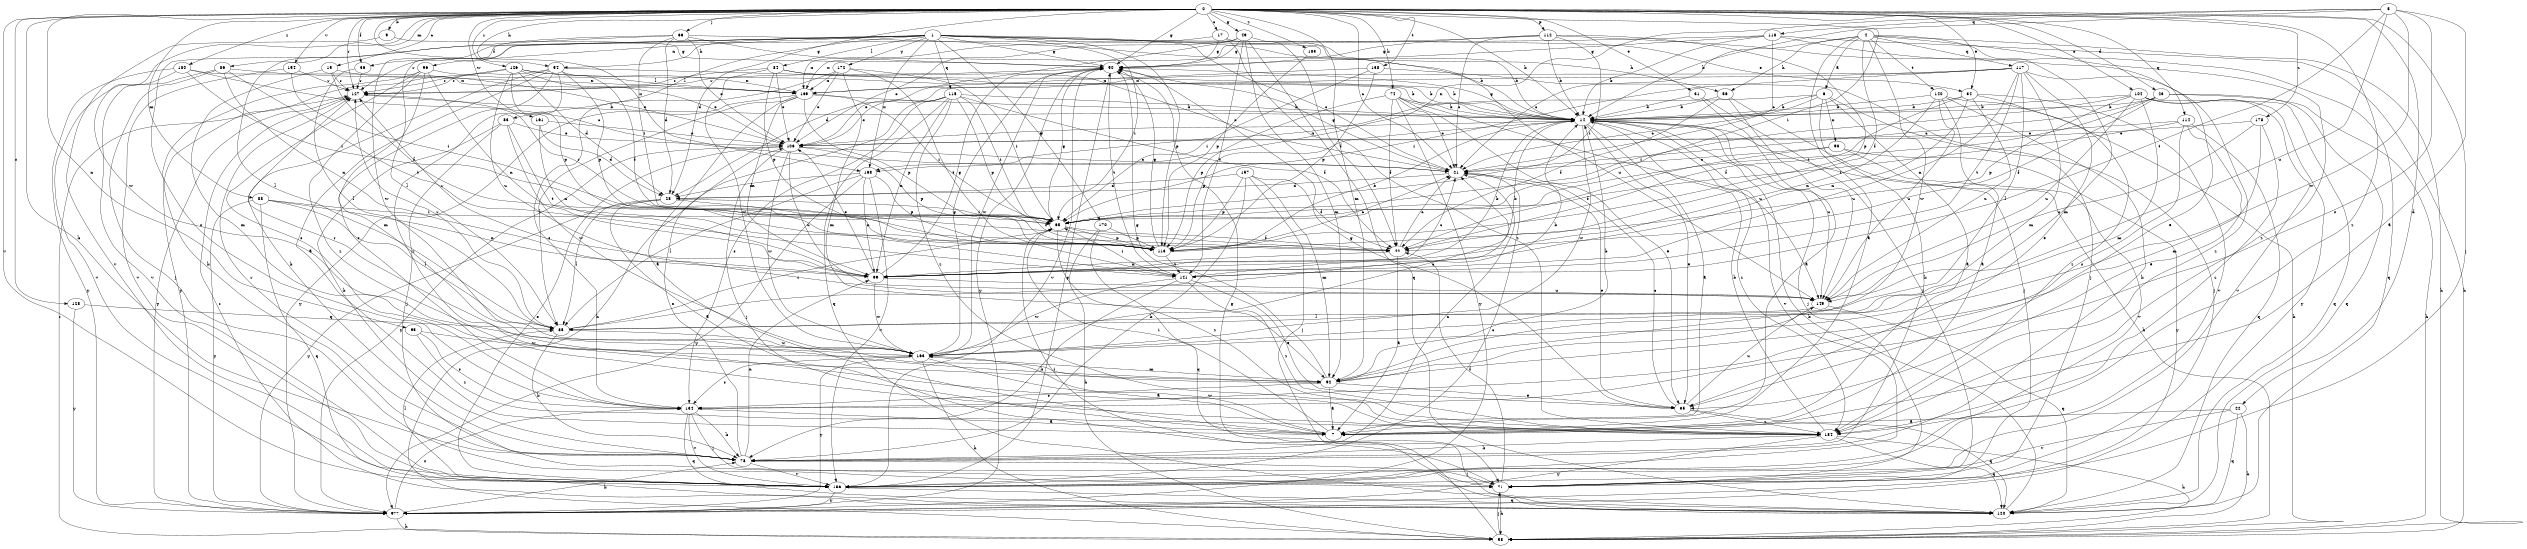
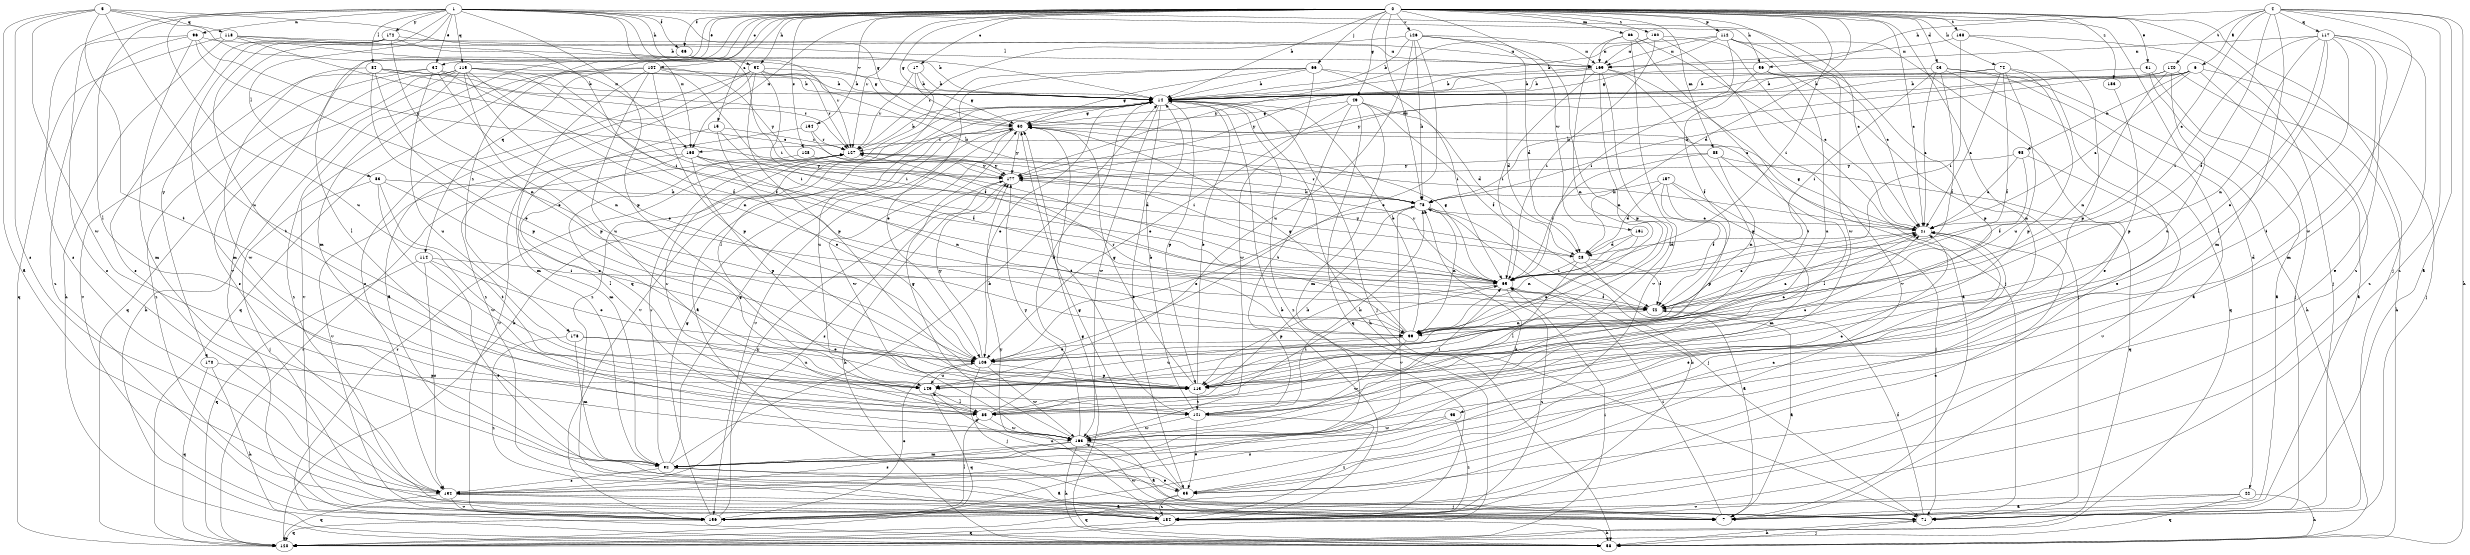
  strict digraph {
    0
-   9
    14
    15
    17
    21
    22
    23
    28
    31
    34
    36
    49
    50
    54
    65
    66
    71
    74
    78
    86
    88
    92
    95
    104
    112
    114
    126
    127
    128
    138
    154
    156
    161
    163
    168
    178
    180
    183
    184
    113
    149
    7
    58
    35
    106
    42
    120
    85
-   177 [label=977]
+   177
    99
    141
    134
    169
    157
    1
    56
    83
    84
    96
    115
    170
    172
    4
    6
    117
    140
    98
    5
    118
-   0 -> 9 [label=b]
    0 -> 14 [label=b]
    0 -> 15 [label=c]
    0 -> 17 [label=c]
    0 -> 21 [label=c]
    0 -> 22 [label=d]
    0 -> 23 [label=d]
    0 -> 28 [label=d]
    0 -> 31 [label=e]
    0 -> 34 [label=e]
    0 -> 36 [label=f]
    0 -> 49 [label=g]
    0 -> 50 [label=g]
    0 -> 54 [label=h]
    0 -> 65 [label=i]
    0 -> 66 [label=j]
    0 -> 71 [label=j]
    0 -> 74 [label=k]
    0 -> 78 [label=k]
    0 -> 86 [label=m]
    0 -> 88 [label=m]
    0 -> 92 [label=m]
    0 -> 95 [label=n]
    0 -> 104 [label=o]
    0 -> 112 [label=p]
    0 -> 114 [label=q]
    0 -> 126 [label=r]
    0 -> 127 [label=r]
    0 -> 128 [label=s]
    0 -> 138 [label=t]
    0 -> 154 [label=v]
    0 -> 156 [label=v]
    0 -> 161 [label=w]
    0 -> 163 [label=w]
    0 -> 168 [label=x]
    0 -> 178 [label=z]
    0 -> 180 [label=z]
    0 -> 183 [label=z]
    0 -> 184 [label=z]
-   9 -> 50 [label=g]
-   9 -> 156 [label=v]
    14 -> 50 [label=g]
    14 -> 71 [label=j]
    14 -> 156 [label=v]
    14 -> 163 [label=w]
    14 -> 184 [label=z]
    14 -> 113 [label=p]
    14 -> 149 [label=u]
    14 -> 7 [label=a]
    14 -> 58 [label=h]
    14 -> 35 [label=e]
    14 -> 106 [label=o]
    15 -> 92 [label=m]
    15 -> 127 [label=r]
    15 -> 106 [label=o]
    15 -> 42 [label=f]
    17 -> 14 [label=b]
    17 -> 50 [label=g]
    17 -> 127 [label=r]
    17 -> 184 [label=z]
    21 -> 28 [label=d]
    21 -> 50 [label=g]
    21 -> 35 [label=e]
    22 -> 156 [label=v]
    22 -> 7 [label=a]
    22 -> 58 [label=h]
    22 -> 120 [label=q]
    23 -> 14 [label=b]
    23 -> 21 [label=c]
    23 -> 65 [label=i]
-   140 -> 7 [label=a]
+   23 -> 7 [label=a]
    23 -> 58 [label=h]
    23 -> 42 [label=f]
    23 -> 120 [label=q]
    28 -> 65 [label=i]
    28 -> 7 [label=a]
    28 -> 42 [label=f]
    28 -> 85 [label=l]
    28 -> 177 [label=y]
    31 -> 14 [label=b]
    31 -> 71 [label=j]
    31 -> 7 [label=a]
    34 -> 14 [label=b]
    34 -> 156 [label=v]
    34 -> 184 [label=z]
    34 -> 149 [label=u]
    34 -> 42 [label=f]
    34 -> 99 [label=n]
    36 -> 127 [label=r]
    36 -> 85 [label=l]
    49 -> 28 [label=d]
    49 -> 50 [label=g]
    49 -> 92 [label=m]
    49 -> 106 [label=o]
    49 -> 42 [label=f]
    49 -> 120 [label=q]
    49 -> 141 [label=t]
    50 -> 127 [label=r]
    50 -> 156 [label=v]
    50 -> 163 [label=w]
    50 -> 177 [label=y]
    50 -> 141 [label=t]
    54 -> 14 [label=b]
    54 -> 78 [label=k]
    54 -> 127 [label=r]
    54 -> 184 [label=z]
    54 -> 113 [label=p]
    54 -> 7 [label=a]
    54 -> 42 [label=f]
    54 -> 134 [label=s]
    65 -> 50 [label=g]
    65 -> 127 [label=r]
    65 -> 184 [label=z]
    65 -> 113 [label=p]
    65 -> 42 [label=f]
    66 -> 14 [label=b]
    66 -> 28 [label=d]
    66 -> 50 [label=g]
    66 -> 65 [label=i]
    66 -> 163 [label=w]
    66 -> 106 [label=o]
    66 -> 85 [label=l]
    71 -> 58 [label=h]
    71 -> 42 [label=f]
    74 -> 14 [label=b]
    74 -> 21 [label=c]
    74 -> 113 [label=p]
    74 -> 149 [label=u]
    74 -> 35 [label=e]
    74 -> 42 [label=f]
    74 -> 177 [label=y]
    78 -> 21 [label=c]
    78 -> 71 [label=j]
    78 -> 127 [label=r]
    78 -> 156 [label=v]
    78 -> 106 [label=o]
    78 -> 99 [label=n]
    86 -> 71 [label=j]
    86 -> 156 [label=v]
    86 -> 99 [label=n]
    86 -> 141 [label=t]
    86 -> 169 [label=x]
    88 -> 65 [label=i]
    88 -> 120 [label=q]
    88 -> 85 [label=l]
    88 -> 177 [label=y]
    88 -> 99 [label=n]
    92 -> 14 [label=b]
    92 -> 50 [label=g]
    92 -> 127 [label=r]
    92 -> 7 [label=a]
    92 -> 35 [label=e]
    92 -> 134 [label=s]
    95 -> 163 [label=w]
    95 -> 184 [label=z]
    95 -> 134 [label=s]
    104 -> 14 [label=b]
    104 -> 65 [label=i]
    104 -> 92 [label=m]
    104 -> 156 [label=v]
    104 -> 113 [label=p]
    104 -> 149 [label=u]
    104 -> 120 [label=q]
    104 -> 177 [label=y]
    112 -> 14 [label=b]
    112 -> 21 [label=c]
    112 -> 50 [label=g]
    112 -> 65 [label=i]
    112 -> 113 [label=p]
    112 -> 35 [label=e]
    112 -> 169 [label=x]
    114 -> 65 [label=i]
    114 -> 35 [label=e]
    114 -> 106 [label=o]
    114 -> 120 [label=q]
    114 -> 134 [label=s]
    126 -> 14 [label=b]
    126 -> 28 [label=d]
    126 -> 78 [label=k]
    126 -> 127 [label=r]
    126 -> 113 [label=p]
    126 -> 149 [label=u]
    126 -> 106 [label=o]
    126 -> 169 [label=x]
    127 -> 14 [label=b]
    127 -> 177 [label=y]
    128 -> 85 [label=q]
    128 -> 177 [label=y]
    138 -> 65 [label=i]
    138 -> 71 [label=j]
    138 -> 113 [label=p]
    138 -> 169 [label=x]
    154 -> 65 [label=i]
    154 -> 127 [label=r]
    154 -> 156 [label=v]
    156 -> 21 [label=c]
    156 -> 50 [label=g]
    156 -> 106 [label=o]
    156 -> 120 [label=q]
    156 -> 85 [label=l]
    156 -> 177 [label=y]
    161 -> 28 [label=d]
    161 -> 106 [label=o]
    161 -> 99 [label=n]
    163 -> 21 [label=c]
    163 -> 50 [label=g]
    163 -> 92 [label=m]
    163 -> 7 [label=a]
    163 -> 58 [label=h]
    163 -> 177 [label=y]
    163 -> 134 [label=s]
    168 -> 28 [label=d]
    168 -> 156 [label=v]
    168 -> 113 [label=p]
    168 -> 85 [label=l]
    168 -> 177 [label=y]
    168 -> 99 [label=n]
    178 -> 92 [label=m]
    178 -> 184 [label=z]
    178 -> 149 [label=u]
    178 -> 106 [label=o]
    180 -> 21 [label=c]
    180 -> 65 [label=i]
    180 -> 156 [label=v]
    180 -> 177 [label=y]
    180 -> 169 [label=x]
    183 -> 113 [label=p]
    184 -> 14 [label=b]
    184 -> 78 [label=k]
    184 -> 58 [label=h]
    184 -> 120 [label=q]
    184 -> 177 [label=y]
    113 -> 14 [label=b]
    113 -> 21 [label=c]
    113 -> 50 [label=g]
    113 -> 141 [label=t]
    149 -> 120 [label=q]
    149 -> 85 [label=l]
    7 -> 65 [label=i]
    7 -> 163 [label=w]
    58 -> 50 [label=g]
    58 -> 71 [label=j]
    58 -> 127 [label=r]
    35 -> 21 [label=c]
    35 -> 50 [label=g]
    35 -> 184 [label=z]
    35 -> 149 [label=u]
    35 -> 120 [label=q]
    106 -> 21 [label=c]
    106 -> 71 [label=j]
    106 -> 163 [label=w]
    106 -> 113 [label=p]
    106 -> 149 [label=u]
    106 -> 177 [label=y]
    42 -> 21 [label=c]
    42 -> 7 [label=a]
    42 -> 99 [label=n]
    120 -> 14 [label=b]
    120 -> 65 [label=i]
    120 -> 127 [label=r]
    85 -> 14 [label=b]
    85 -> 65 [label=i]
    85 -> 78 [label=k]
    85 -> 127 [label=r]
    85 -> 163 [label=w]
    177 -> 78 [label=k]
    177 -> 58 [label=h]
    177 -> 134 [label=s]
    99 -> 14 [label=b]
    99 -> 21 [label=c]
    99 -> 50 [label=g]
    99 -> 127 [label=r]
    99 -> 163 [label=w]
    99 -> 149 [label=u]
    99 -> 106 [label=o]
    141 -> 14 [label=b]
    141 -> 65 [label=i]
    141 -> 78 [label=k]
    141 -> 163 [label=w]
    141 -> 184 [label=z]
    141 -> 35 [label=e]
    134 -> 71 [label=j]
    134 -> 78 [label=k]
    134 -> 156 [label=v]
    134 -> 7 [label=a]
    134 -> 120 [label=q]
    169 -> 14 [label=b]
    169 -> 65 [label=i]
    169 -> 113 [label=p]
    169 -> 7 [label=a]
    169 -> 85 [label=l]
    169 -> 177 [label=y]
    169 -> 99 [label=n]
    157 -> 28 [label=d]
    157 -> 71 [label=j]
    157 -> 78 [label=k]
    157 -> 92 [label=m]
    157 -> 113 [label=p]
    157 -> 42 [label=f]
    1 -> 21 [label=c]
    1 -> 34 [label=e]
    1 -> 36 [label=f]
    1 -> 50 [label=g]
    1 -> 54 [label=h]
    1 -> 65 [label=i]
    1 -> 168 [label=x]
    1 -> 113 [label=p]
    1 -> 149 [label=u]
    1 -> 85 [label=l]
    1 -> 134 [label=s]
    1 -> 56 [label=h]
    1 -> 83 [label=l]
    1 -> 84 [label=l]
    1 -> 96 [label=n]
    1 -> 115 [label=q]
    1 -> 170 [label=y]
    1 -> 172 [label=y]
    56 -> 14 [label=b]
    56 -> 71 [label=j]
    56 -> 149 [label=u]
    56 -> 42 [label=f]
    83 -> 71 [label=j]
    83 -> 78 [label=k]
    83 -> 163 [label=w]
    83 -> 106 [label=o]
    83 -> 141 [label=t]
    84 -> 14 [label=b]
    84 -> 21 [label=c]
    84 -> 127 [label=r]
    84 -> 163 [label=w]
    84 -> 113 [label=p]
    84 -> 106 [label=o]
    96 -> 92 [label=m]
    96 -> 184 [label=z]
    96 -> 177 [label=y]
    96 -> 99 [label=n]
    96 -> 134 [label=s]
    96 -> 169 [label=l]
    115 -> 14 [label=b]
    115 -> 65 [label=i]
    115 -> 184 [label=z]
    115 -> 113 [label=p]
    115 -> 58 [label=h]
    115 -> 106 [label=o]
    115 -> 42 [label=f]
    115 -> 120 [label=q]
    115 -> 99 [label=n]
    115 -> 134 [label=s]
    170 -> 113 [label=p]
    170 -> 58 [label=h]
    170 -> 120 [label=q]
    172 -> 65 [label=i]
    172 -> 92 [label=m]
    172 -> 106 [label=o]
    172 -> 141 [label=t]
    172 -> 134 [label=s]
    172 -> 169 [label=x]
    4 -> 21 [label=c]
    4 -> 92 [label=m]
    4 -> 163 [label=w]
    4 -> 184 [label=z]
    4 -> 7 [label=a]
    4 -> 58 [label=h]
    4 -> 42 [label=f]
    4 -> 56 [label=h]
    4 -> 6 [label=a]
    4 -> 117 [label=q]
    4 -> 140 [label=t]
    6 -> 14 [label=b]
    6 -> 21 [label=c]
    6 -> 71 [label=j]
    6 -> 78 [label=k]
    6 -> 168 [label=x]
    6 -> 7 [label=a]
    6 -> 98 [label=n]
    117 -> 65 [label=i]
    117 -> 92 [label=m]
    117 -> 184 [label=z]
    117 -> 35 [label=e]
    117 -> 106 [label=o]
    117 -> 85 [label=l]
    117 -> 99 [label=n]
    117 -> 141 [label=t]
    117 -> 169 [label=x]
    140 -> 14 [label=b]
    140 -> 78 [label=k]
    140 -> 149 [label=u]
    140 -> 58 [label=h]
    140 -> 99 [label=n]
    98 -> 21 [label=c]
    98 -> 156 [label=v]
    98 -> 42 [label=f]
    98 -> 177 [label=y]
    5 -> 14 [label=b]
    5 -> 163 [label=w]
    5 -> 168 [label=x]
    5 -> 149 [label=u]
    5 -> 7 [label=a]
    5 -> 141 [label=t]
    5 -> 134 [label=s]
    5 -> 118 [label=q]
    118 -> 14 [label=b]
    118 -> 21 [label=c]
    118 -> 50 [label=g]
    118 -> 58 [label=h]
    118 -> 120 [label=q]
    118 -> 169 [label=x]
  }
